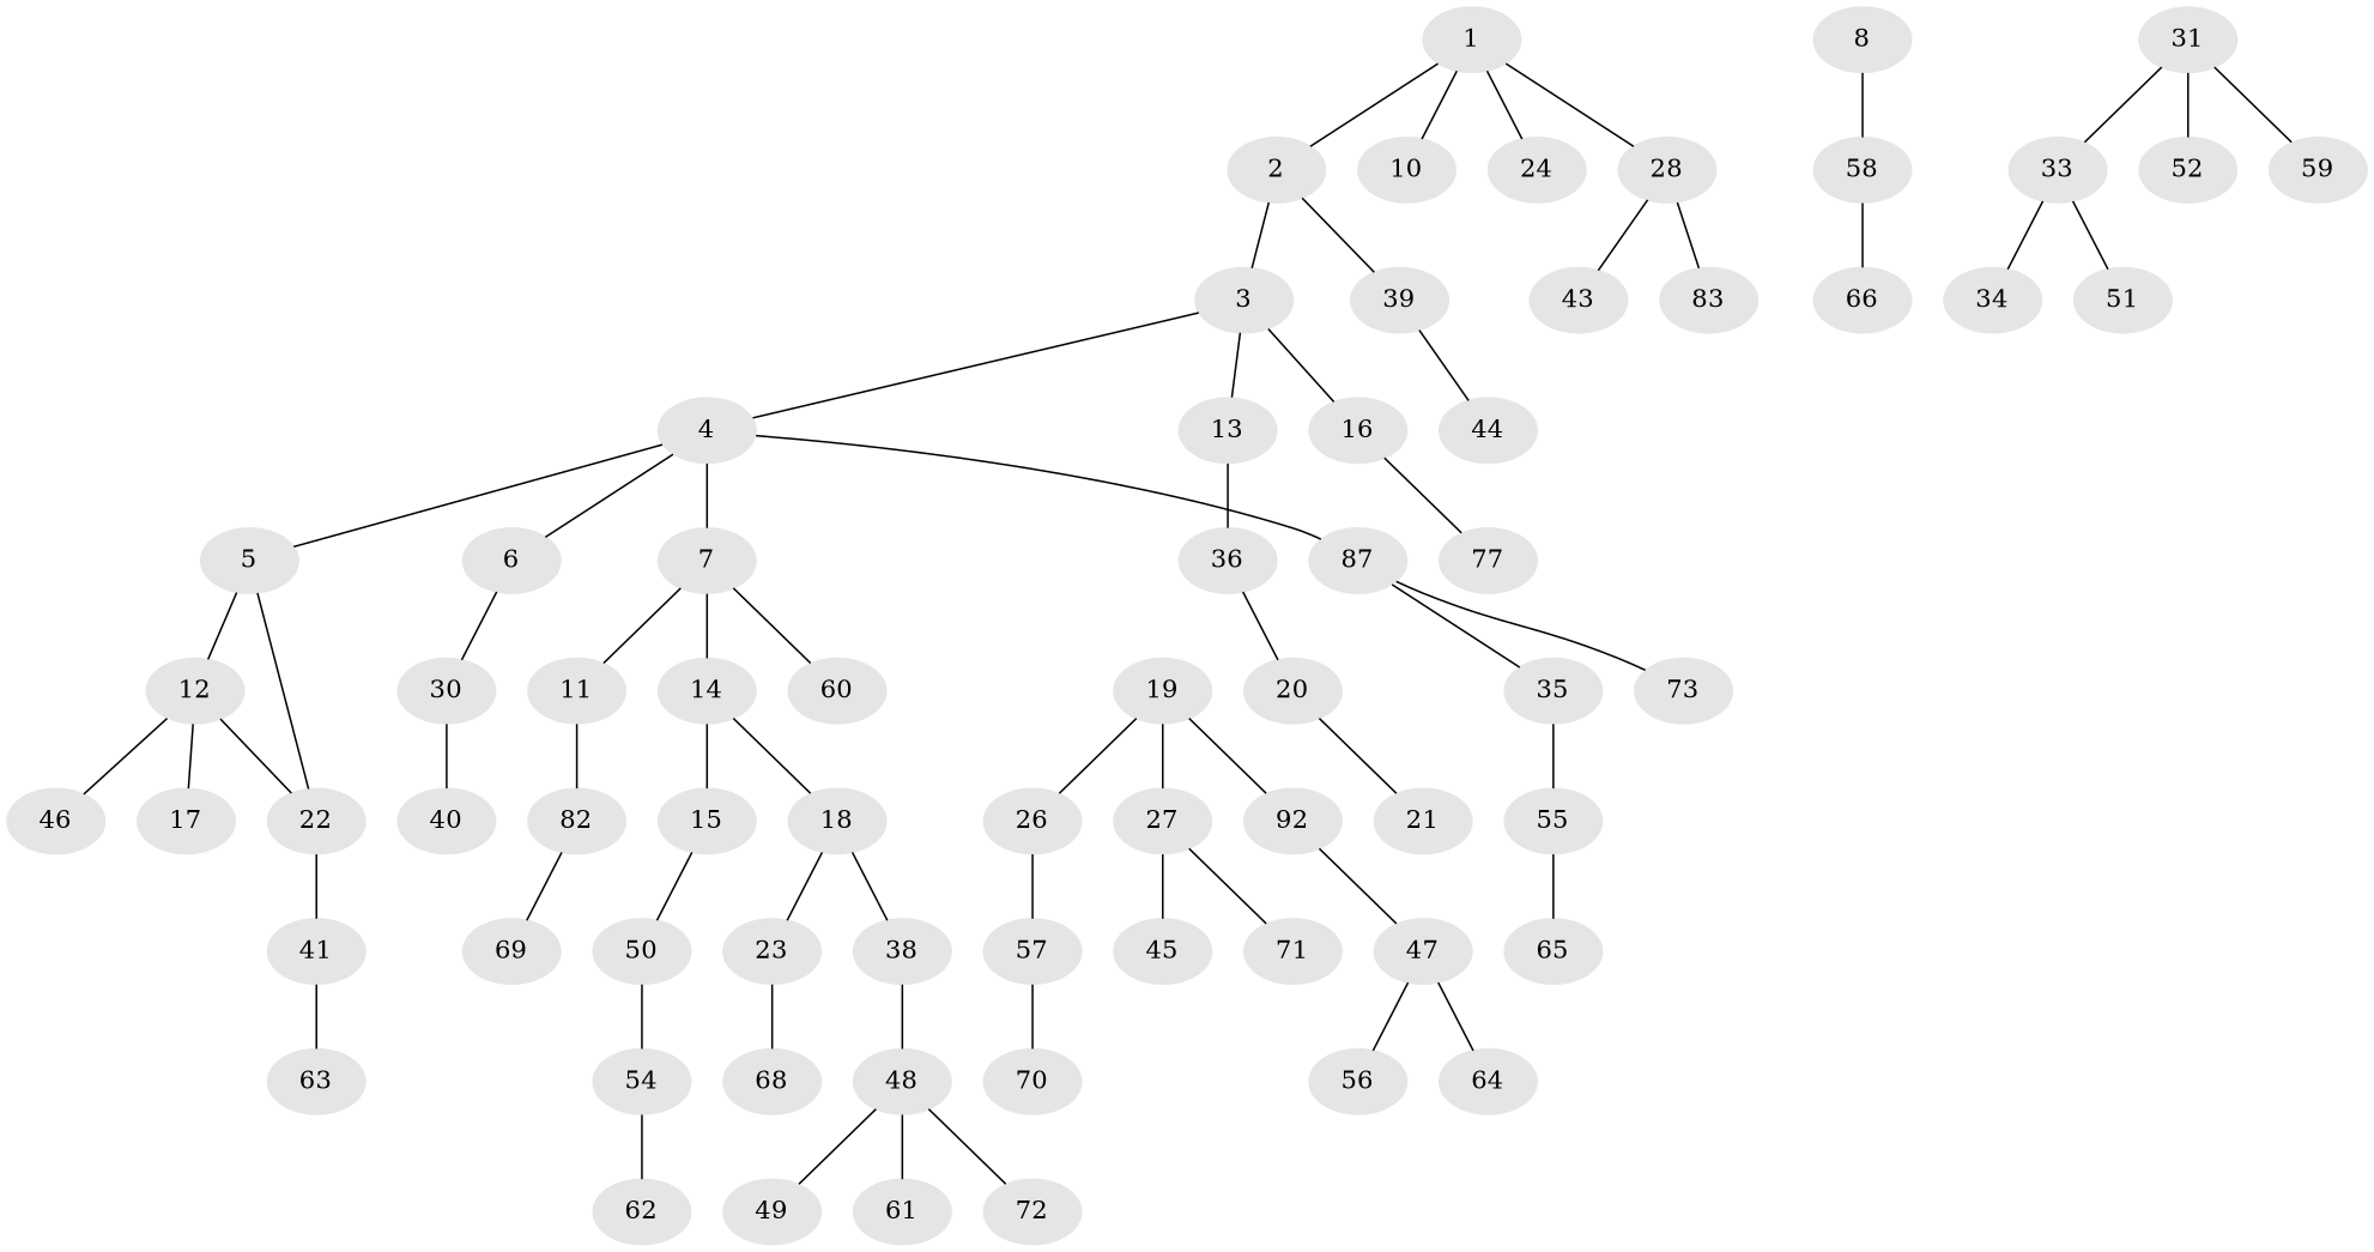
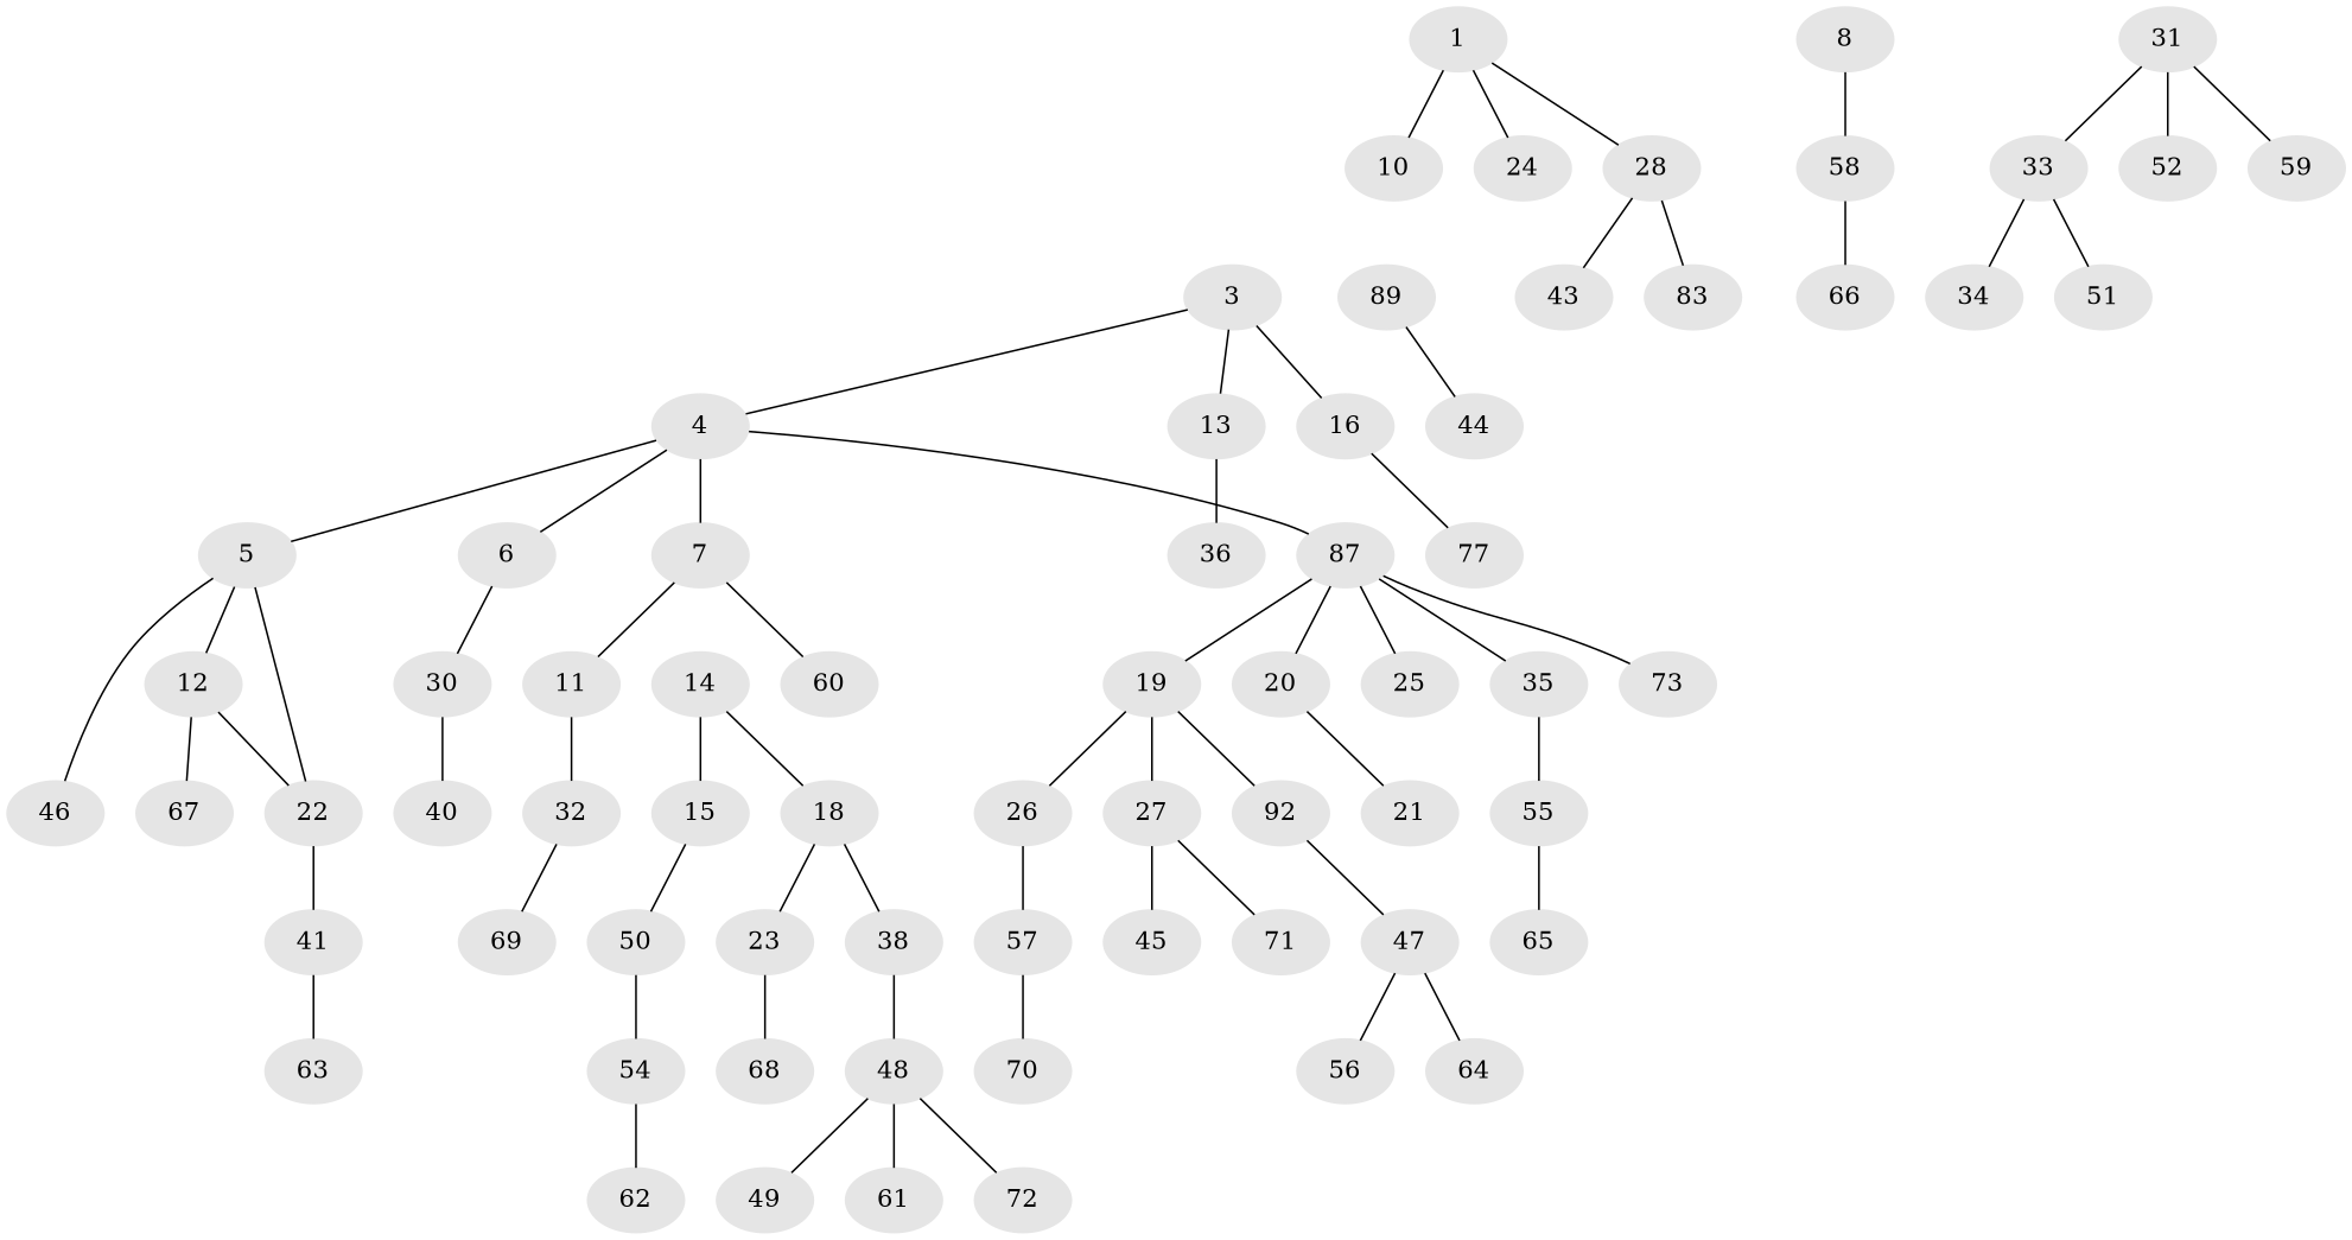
  graph {
    node [color=gray90 style=filled]
    1
-   2
    10
    24
    28
    3
-   39
+   39 [label=89]
    43
    n9 [label=83]
    4
    13
    16
    44
    5
    6
    7
    n17 [label=87]
    36
    12
    46
    22
    30
    11
    14
    60
    19
    20
+   25
    35
    73
    8
    58
-   67 [label=17]
+   67
    40
-   32 [label=82]
+   32
    15
    18
    66
    31
    33
    52
    59
    69
    41
    n45 [label=77]
    50
    23
    38
    54
    26
    27
    n52 [label=92]
    21
    55
    68
    48
    57
    45
    71
    47
    63
    70
    34
    51
    65
    49
    61
    72
    56
    64
    62
-   1 -- 2
    1 -- 10
    1 -- 24
    1 -- 28
-   2 -- 3
-   2 -- 39
    28 -- 43
    28 -- n9
    3 -- 4
    3 -- 13
    3 -- 16
    39 -- 44
    4 -- 5
    4 -- 6
    4 -- 7
    4 -- n17
    13 -- 36
    16 -- n45
    5 -- 12
-   12 -- 46
+   5 -- 46
    5 -- 22
    6 -- 30
    7 -- 11
-   7 -- 14
    7 -- 60
-   36 -- 20
+   n17 -- 19
+   n17 -- 20
+   n17 -- 25
    n17 -- 35
    n17 -- 73
    12 -- 22
    12 -- 67
    22 -- 41
    30 -- 40
    11 -- 32
    14 -- 15
    14 -- 18
    19 -- 26
    19 -- 27
    19 -- n52
    20 -- 21
    35 -- 55
    8 -- 58
    58 -- 66
    32 -- 69
    15 -- 50
    18 -- 23
    18 -- 38
    31 -- 33
    31 -- 52
    31 -- 59
    33 -- 34
    33 -- 51
    41 -- 63
    50 -- 54
    23 -- 68
    38 -- 48
    54 -- 62
    26 -- 57
    27 -- 45
    27 -- 71
    n52 -- 47
    55 -- 65
    48 -- 49
    48 -- 61
    48 -- 72
    57 -- 70
    47 -- 56
    47 -- 64
  }
